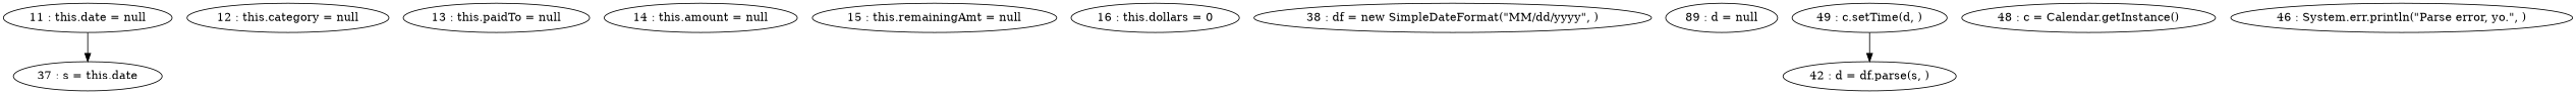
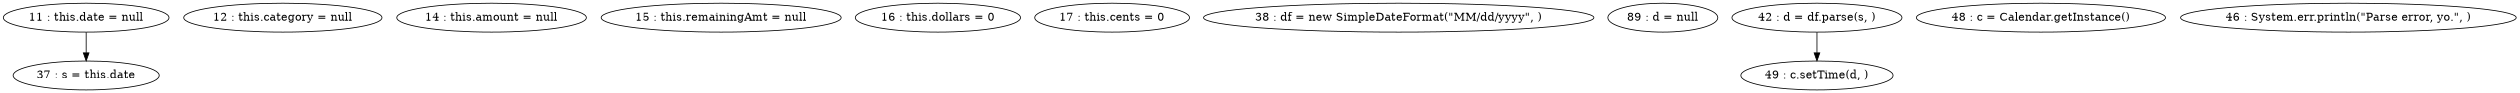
  digraph {
    "11 : this.date = null"
    "37 : s = this.date"
    "12 : this.category = null"
-   "13 : this.paidTo = null"
    "14 : this.amount = null"
    "15 : this.remainingAmt = null"
    "16 : this.dollars = 0"
+   "17 : this.cents = 0"
    "38 : df = new SimpleDateFormat(\"MM/dd/yyyy\", )"
    n10 [label="89 : d = null"]
    "42 : d = df.parse(s, )"
    "49 : c.setTime(d, )"
    "48 : c = Calendar.getInstance()"
    "46 : System.err.println(\"Parse error, yo.\", )"
    "11 : this.date = null" -> "37 : s = this.date"
-   "49 : c.setTime(d, )" -> "42 : d = df.parse(s, )"
+   "42 : d = df.parse(s, )" -> "49 : c.setTime(d, )"
  }
